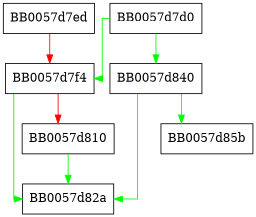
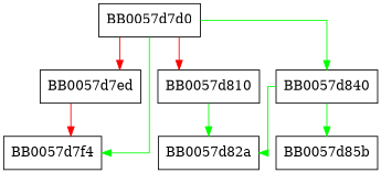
  digraph {
    splines=ortho
    node [shape=box]
    edge [color=green]
    n1 [label=BB0057d7f4]
    BB0057d7d0
    BB0057d7ed
    BB0057d840
    BB0057d82a
    BB0057d810
    BB0057d85b
-   n1 -> BB0057d82a
-   n1 -> BB0057d810 [color=red]
+   BB0057d7d0 -> BB0057d810 [color=red]
    BB0057d7d0 -> n1
+   BB0057d7d0 -> BB0057d7ed [color=red]
    BB0057d7d0 -> BB0057d840
    BB0057d7ed -> n1 [color=red]
    BB0057d840 -> BB0057d82a
    BB0057d840 -> BB0057d85b
    BB0057d810 -> BB0057d82a
  }
